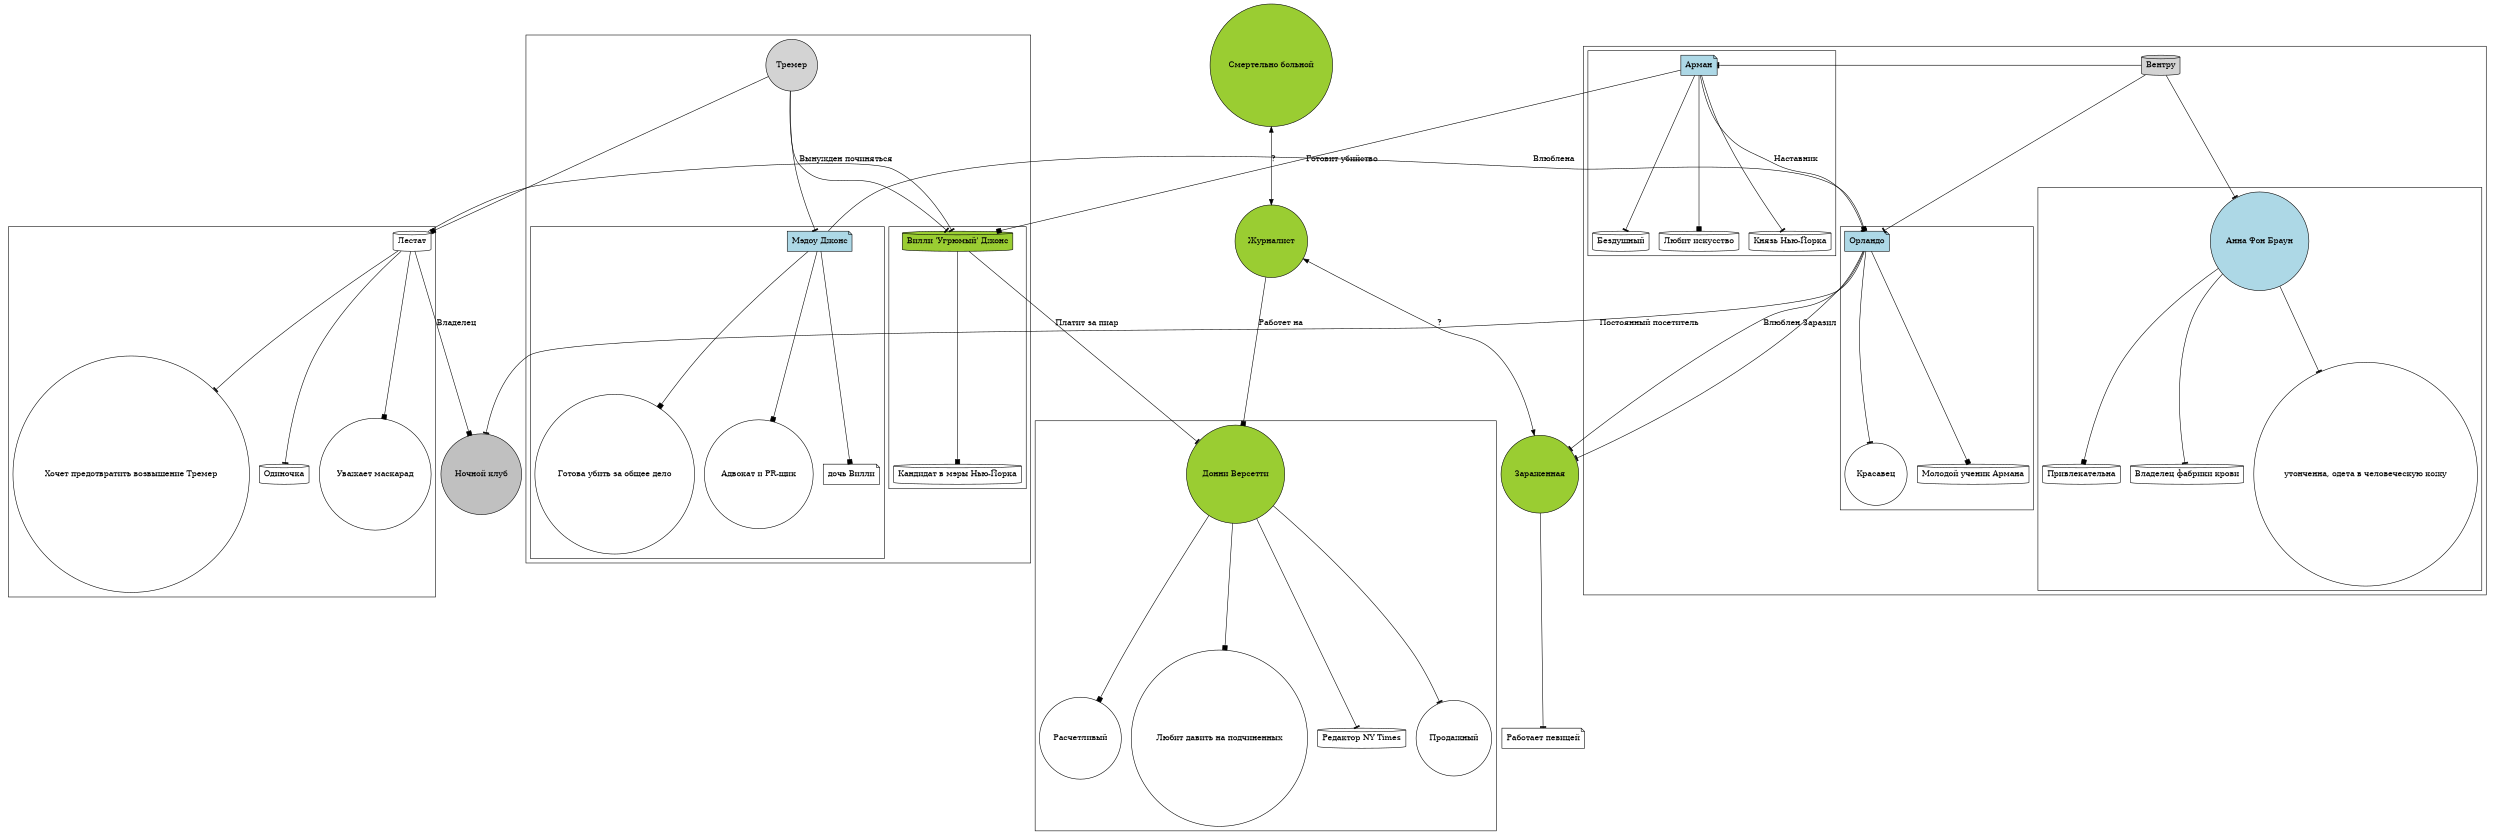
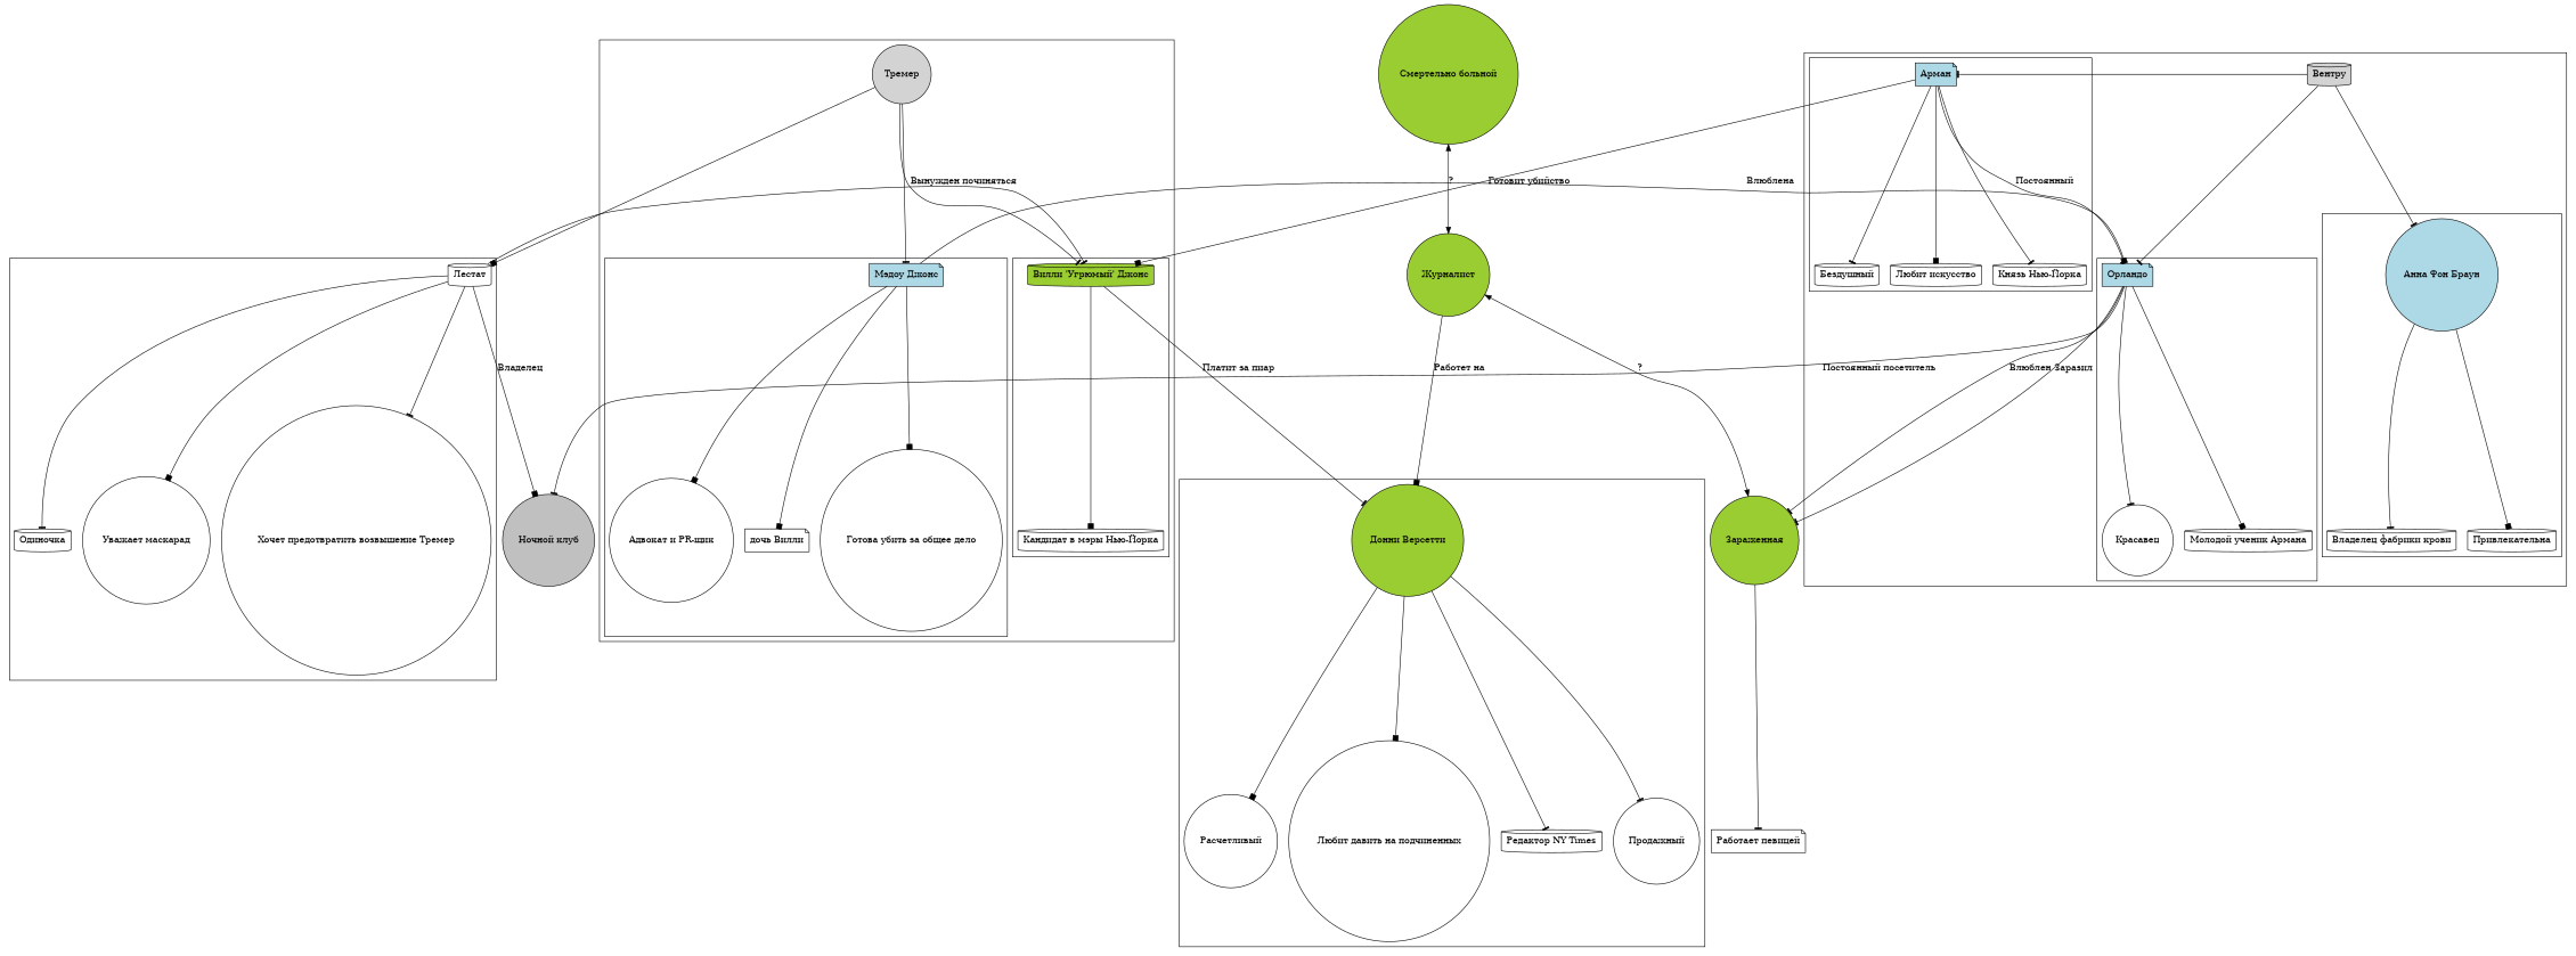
  digraph {
    ranksep=1.4
    splines=true
    node [fillcolor=transparent shape=circle]
    edge [arrowhead=tee]
    "Журналист" [fillcolor=yellowgreen root=true style=filled]
    "Зараженная" [fillcolor=yellowgreen root=true style=filled]
    "Смертельно больной" [fillcolor=yellowgreen root=true style=filled]
    "Арман" [fillcolor=lightblue shape=note style=filled]
    "Анна Фон Браун" [fillcolor=lightblue style=filled]
    "Орландо" [fillcolor=lightblue shape=note style=filled]
    "Вилли 'Угрюмый' Джонс" [fillcolor=yellowgreen shape=cylinder style=filled]
    "Мэдоу Джонс" [fillcolor=lightblue shape=note style=filled]
    n9 [fillcolor=yellowgreen label="Донни Версетти" style=filled]
    "Вентру" [fillcolor=lightgrey shape=cylinder style=filled]
    "Тремер" [fillcolor=lightgrey style=filled]
    "Ночной клуб" [fillcolor=grey style=filled]
    "Редактор NY Times" [shape=cylinder]
    "Продажный"
    "Расчетливый"
    "Любит давить на подчиненных"
    "Князь Нью-Йорка" [shape=cylinder]
    "Бездушный" [shape=cylinder]
    "Любит искусство" [shape=cylinder]
    "Красавец"
    "Молодой ученик Армана" [shape=cylinder]
    "Владелец фабрики крови" [shape=cylinder]
-   "утонченна, одета в человеческую кожу"
    "Привлекательна" [shape=cylinder]
    "Лестат" [shape=cylinder]
    "Одиночка" [shape=cylinder]
    "Уважает маскарад"
    "Хочет предотвратить возвышение Тремер"
    "Кандидат в мэры Нью-Йорка" [shape=cylinder]
    "Адвокат и PR-щик"
    "дочь Вилли" [shape=note]
    "Готова убить за общее дело"
    "Работает певицей" [shape=note]
    subgraph sub_1 {
      "Журналист"
      "Зараженная"
      "Смертельно больной"
    }
    subgraph sub_2 {
      "Арман"
      "Анна Фон Браун"
      "Орландо"
      "Вилли 'Угрюмый' Джонс"
      "Мэдоу Джонс"
      n9
    }
    subgraph sub_3 {
      "Вентру"
      "Тремер"
    }
    subgraph sub_4 {
      "Ночной клуб"
    }
    subgraph cluster_5 {
      n9
      "Редактор NY Times"
      "Продажный"
      "Расчетливый"
      "Любит давить на подчиненных"
    }
    subgraph cluster_6 {
      "Вентру"
      subgraph cluster_7 {
        "Арман"
        "Князь Нью-Йорка"
        "Бездушный"
        "Любит искусство"
      }
      subgraph cluster_8 {
        "Орландо"
        "Красавец"
        "Молодой ученик Армана"
      }
      subgraph cluster_9 {
        "Анна Фон Браун"
        "Владелец фабрики крови"
-       "утонченна, одета в человеческую кожу"
        "Привлекательна"
      }
    }
    subgraph cluster_10 {
      "Лестат"
      "Одиночка"
      "Уважает маскарад"
      "Хочет предотвратить возвышение Тремер"
    }
    subgraph cluster_11 {
      "Тремер"
      subgraph cluster_12 {
        "Вилли 'Угрюмый' Джонс"
        "Кандидат в мэры Нью-Йорка"
      }
      subgraph cluster_13 {
        "Мэдоу Джонс"
        "Адвокат и PR-щик"
        "дочь Вилли"
        "Готова убить за общее дело"
      }
    }
    "Журналист" -> "Зараженная" [dir=both label="?" arrowhead=""]
    "Журналист" -> n9 [arrowhead=box headport=f0 label="Работет на"]
    "Зараженная" -> "Работает певицей"
    "Смертельно больной" -> "Журналист" [dir=both label="?" arrowhead=""]
-   "Арман" -> "Орландо" [label="Наставник"]
+   "Арман" -> "Орландо" [label="Постоянный"]
    "Арман" -> "Вилли 'Угрюмый' Джонс" [arrowhead=box label="Готовит убийство"]
    "Арман" -> "Князь Нью-Йорка" [weight=1]
    "Арман" -> "Бездушный" [weight=1]
    "Арман" -> "Любит искусство" [arrowhead=box weight=1]
    "Анна Фон Браун" -> "Владелец фабрики крови" [weight=0.1]
-   "Анна Фон Браун" -> "утонченна, одета в человеческую кожу" [weight=0.1]
    "Анна Фон Браун" -> "Привлекательна" [arrowhead=box weight=0.1]
    "Орландо" -> "Зараженная" [label="Заразил"]
    "Орландо" -> "Зараженная" [label="Влюблен"]
    "Орландо" -> "Ночной клуб" [label="Постоянный посетитель"]
    "Орландо" -> "Красавец" [weight=0.1]
    "Орландо" -> "Молодой ученик Армана" [arrowhead=box weight=0.1]
    "Вилли 'Угрюмый' Джонс" -> n9 [headport=f0 label="Платит за пиар"]
    "Вилли 'Угрюмый' Джонс" -> "Кандидат в мэры Нью-Йорка" [arrowhead=box]
    "Мэдоу Джонс" -> "Орландо" [arrowhead=box label="Влюблена"]
    "Мэдоу Джонс" -> "Адвокат и PR-щик" [arrowhead=box]
    "Мэдоу Джонс" -> "дочь Вилли" [arrowhead=box]
    "Мэдоу Джонс" -> "Готова убить за общее дело" [arrowhead=box]
    n9 -> "Редактор NY Times"
    n9 -> "Продажный"
    n9 -> "Расчетливый" [arrowhead=box]
    n9 -> "Любит давить на подчиненных" [arrowhead=box]
    "Вентру" -> "Арман" [weight=0.1]
    "Вентру" -> "Анна Фон Браун" [weight=0.1]
    "Вентру" -> "Орландо" [weight=0.1]
    "Тремер" -> "Вилли 'Угрюмый' Джонс"
    "Тремер" -> "Мэдоу Джонс"
    "Тремер" -> "Лестат" [arrowhead=box]
    "Лестат" -> "Вилли 'Угрюмый' Джонс" [label="Вынужден починяться"]
    "Лестат" -> "Ночной клуб" [arrowhead=box label="Владелец"]
    "Лестат" -> "Одиночка"
    "Лестат" -> "Уважает маскарад" [arrowhead=box]
    "Лестат" -> "Хочет предотвратить возвышение Тремер"
  }
